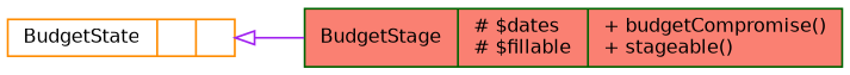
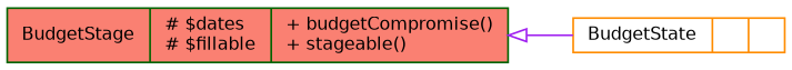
  digraph {
    rankdir=LR
    node [fontname=Helvetica fontsize=10 shape=record style=filled]
    n1 [color=darkgreen fillcolor=salmon fontcolor=black height=0.2 label="{BudgetStage\n|# $dates\l# $fillable\l|+ budgetCompromise()\l+ stageable()\l}" width=0.4]
    n2 [color=darkorange height=0.2 label="{BudgetState\n||}" width=0.4 fillcolor=white]
-   n2 -> n1 [arrowtail=onormal color=purple dir=back fontname=Helvetica fontsize=10 labelfontname=Helvetica labelfontsize=10 style=solid]
+   n1 -> n2 [arrowtail=onormal color=purple dir=back fontname=Helvetica fontsize=10 labelfontname=Helvetica labelfontsize=10 style=solid]
  }
